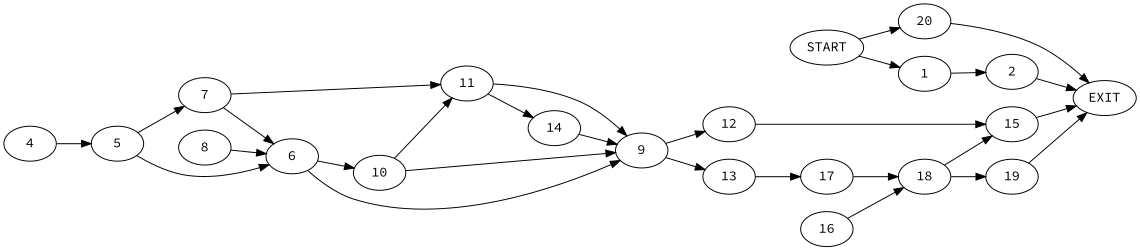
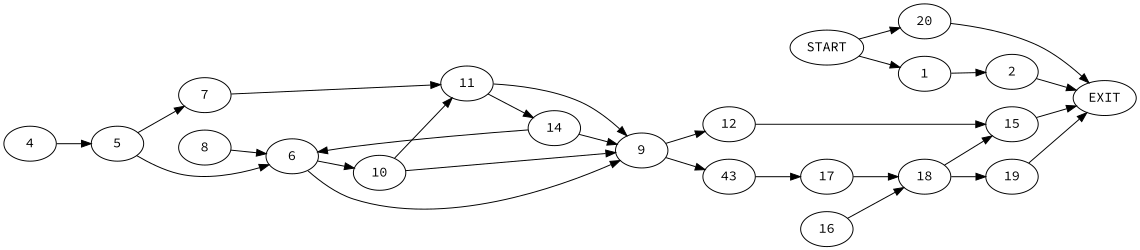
  digraph {
    fontname="Source Code Pro"
    rankdir=LR
    node [fontname="Source Code Pro"]
    edge [fontname="Source Code Pro"]
    n1 [label=START]
    1
    20
    2
    n5 [label=EXIT]
    4
    5
    6
    7
    9
    10
    11
    12
-   13
+   13 [label=43]
    8
    15
    17
    14
    16
    18
    19
    n1 -> 1
    n1 -> 20
    1 -> 2
    20 -> n5
    2 -> n5
    4 -> 5
    5 -> 6
    5 -> 7
    6 -> 9
    6 -> 10
-   7 -> 6
+   14 -> 6
    7 -> 11
    9 -> 12
    9 -> 13
    10 -> 9
    10 -> 11
    11 -> 9
    11 -> 14
    12 -> 15
    13 -> 17
    8 -> 6
    15 -> n5
    17 -> 18
    14 -> 9
    16 -> 18
    18 -> 15
    18 -> 19
    19 -> n5
  }
